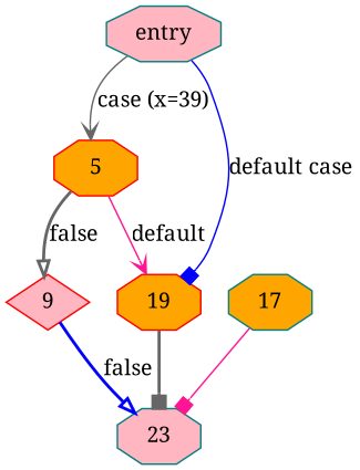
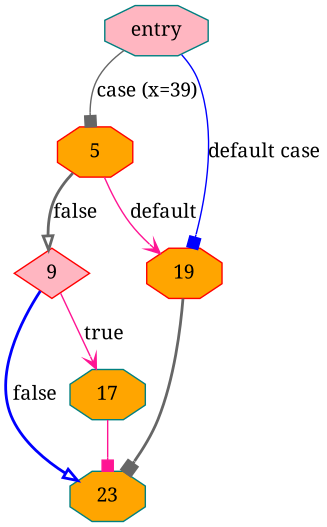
  digraph {
    fontname="Noto Serif"
    node [color=teal fillcolor=lightpink fontname="Noto Serif" shape=octagon style=filled]
    edge [arrowhead=box color=gray40 fontname="Noto Serif" style=solid]
    n1 [label=entry]
    5 [color=red fillcolor=orange]
    19 [color=red fillcolor=orange]
    9 [color=red shape=diamond]
-   23
+   23 [fillcolor=orange]
    17 [fillcolor=orange]
-   n1 -> 5 [arrowhead=vee label="case (x=39)"]
+   n1 -> 5 [label="case (x=39)"]
    n1 -> 19 [color=blue label="default case"]
    5 -> 19 [arrowhead=vee color=deeppink label=default]
    5 -> 9 [arrowhead=onormal label=false style=bold]
    19 -> 23 [style=bold]
    9 -> 23 [arrowhead=onormal color=blue label=false style=bold]
+   9 -> 17 [arrowhead=vee color=deeppink label=true]
    17 -> 23 [color=deeppink]
  }
